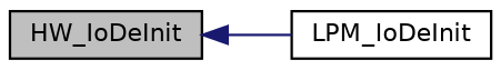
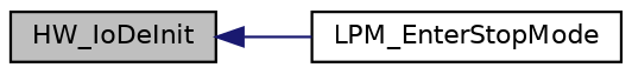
  digraph {
    rankdir=LR
    node [color=black fontname=Helvetica fontsize=10 shape=record style=filled]
    n1 [fillcolor=grey75 fontcolor=black height=0.2 label=HW_IoDeInit width=0.4]
-   n2 [fillcolor=white height=0.2 label=LPM_IoDeInit width=0.4]
+   n2 [fillcolor=white height=0.2 label=LPM_EnterStopMode width=0.4]
    n1 -> n2 [color=midnightblue dir=back fontname=Helvetica fontsize=10 labelfontname=Helvetica labelfontsize=10 style=solid]
  }
